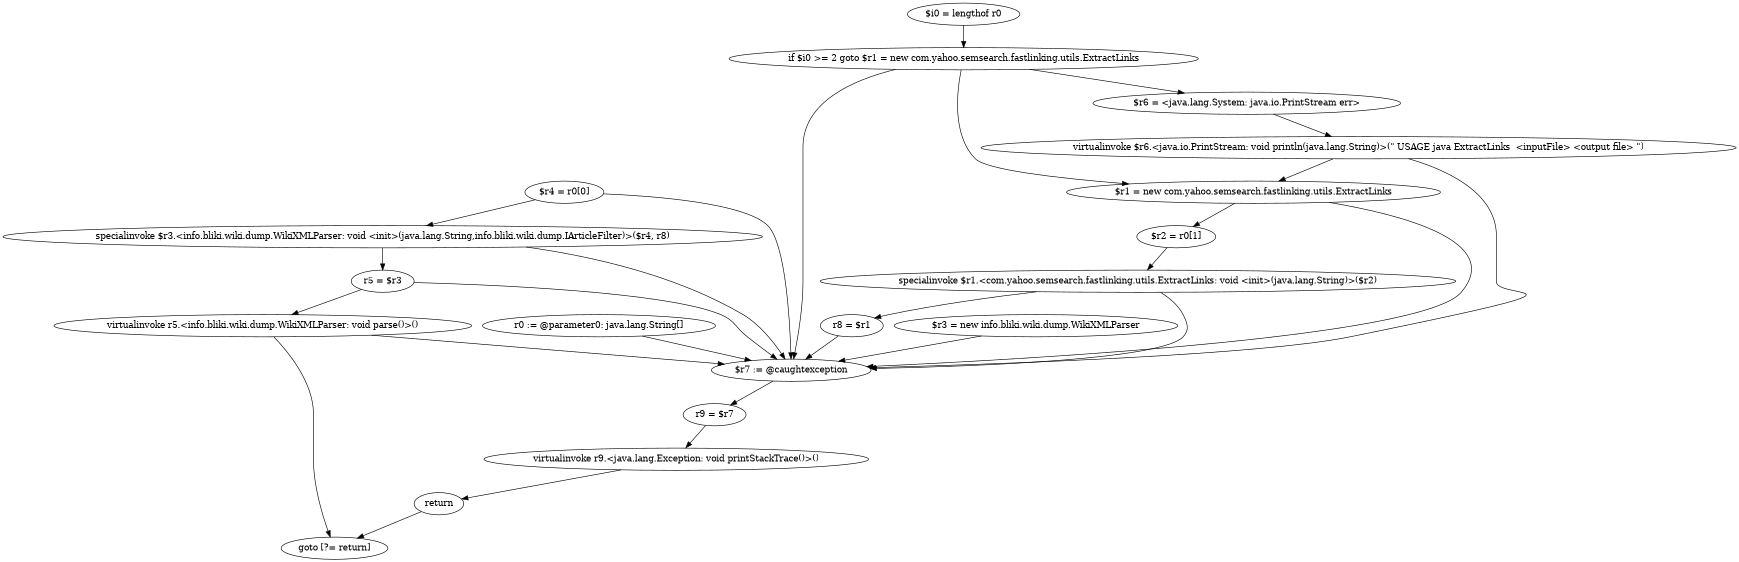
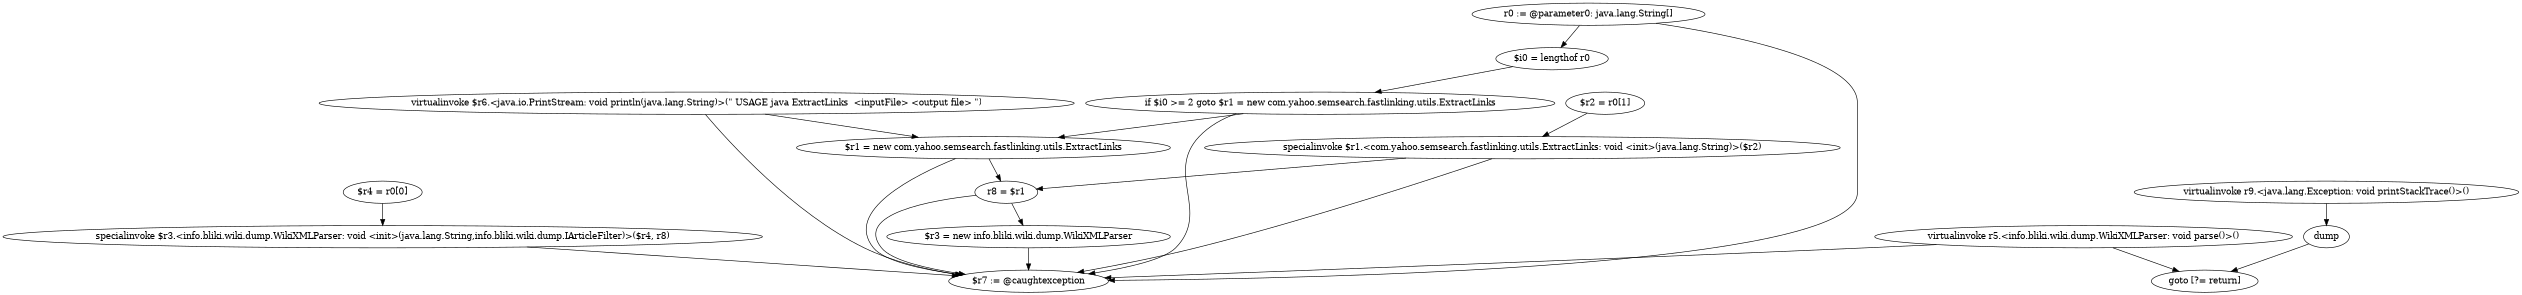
  digraph {
    "r0 := @parameter0: java.lang.String[]"
    "$i0 = lengthof r0"
    "$r7 := @caughtexception"
    "if $i0 >= 2 goto $r1 = new com.yahoo.semsearch.fastlinking.utils.ExtractLinks"
-   "$r6 = <java.lang.System: java.io.PrintStream err>"
    "$r1 = new com.yahoo.semsearch.fastlinking.utils.ExtractLinks"
    "virtualinvoke $r6.<java.io.PrintStream: void println(java.lang.String)>(\" USAGE java ExtractLinks  <inputFile> <output file> \")"
    "$r2 = r0[1]"
-   "r9 = $r7"
    "specialinvoke $r1.<com.yahoo.semsearch.fastlinking.utils.ExtractLinks: void <init>(java.lang.String)>($r2)"
    "r8 = $r1"
    "$r3 = new info.bliki.wiki.dump.WikiXMLParser"
    "$r4 = r0[0]"
    "specialinvoke $r3.<info.bliki.wiki.dump.WikiXMLParser: void <init>(java.lang.String,info.bliki.wiki.dump.IArticleFilter)>($r4, r8)"
-   "r5 = $r3"
    "virtualinvoke r5.<info.bliki.wiki.dump.WikiXMLParser: void parse()>()"
    "goto [?= return]"
-   return
+   return [label=dump]
    "virtualinvoke r9.<java.lang.Exception: void printStackTrace()>()"
+   "r0 := @parameter0: java.lang.String[]" -> "$i0 = lengthof r0"
    "r0 := @parameter0: java.lang.String[]" -> "$r7 := @caughtexception"
    "$i0 = lengthof r0" -> "if $i0 >= 2 goto $r1 = new com.yahoo.semsearch.fastlinking.utils.ExtractLinks"
-   "$r7 := @caughtexception" -> "r9 = $r7"
    "if $i0 >= 2 goto $r1 = new com.yahoo.semsearch.fastlinking.utils.ExtractLinks" -> "$r7 := @caughtexception"
-   "if $i0 >= 2 goto $r1 = new com.yahoo.semsearch.fastlinking.utils.ExtractLinks" -> "$r6 = <java.lang.System: java.io.PrintStream err>"
    "if $i0 >= 2 goto $r1 = new com.yahoo.semsearch.fastlinking.utils.ExtractLinks" -> "$r1 = new com.yahoo.semsearch.fastlinking.utils.ExtractLinks"
-   "$r6 = <java.lang.System: java.io.PrintStream err>" -> "virtualinvoke $r6.<java.io.PrintStream: void println(java.lang.String)>(\" USAGE java ExtractLinks  <inputFile> <output file> \")"
    "$r1 = new com.yahoo.semsearch.fastlinking.utils.ExtractLinks" -> "$r7 := @caughtexception"
-   "$r1 = new com.yahoo.semsearch.fastlinking.utils.ExtractLinks" -> "$r2 = r0[1]"
+   "$r1 = new com.yahoo.semsearch.fastlinking.utils.ExtractLinks" -> "r8 = $r1"
    "virtualinvoke $r6.<java.io.PrintStream: void println(java.lang.String)>(\" USAGE java ExtractLinks  <inputFile> <output file> \")" -> "$r7 := @caughtexception"
    "virtualinvoke $r6.<java.io.PrintStream: void println(java.lang.String)>(\" USAGE java ExtractLinks  <inputFile> <output file> \")" -> "$r1 = new com.yahoo.semsearch.fastlinking.utils.ExtractLinks"
    "$r2 = r0[1]" -> "specialinvoke $r1.<com.yahoo.semsearch.fastlinking.utils.ExtractLinks: void <init>(java.lang.String)>($r2)"
-   "r9 = $r7" -> "virtualinvoke r9.<java.lang.Exception: void printStackTrace()>()"
    "specialinvoke $r1.<com.yahoo.semsearch.fastlinking.utils.ExtractLinks: void <init>(java.lang.String)>($r2)" -> "$r7 := @caughtexception"
    "specialinvoke $r1.<com.yahoo.semsearch.fastlinking.utils.ExtractLinks: void <init>(java.lang.String)>($r2)" -> "r8 = $r1"
    "r8 = $r1" -> "$r7 := @caughtexception"
+   "r8 = $r1" -> "$r3 = new info.bliki.wiki.dump.WikiXMLParser"
    "$r3 = new info.bliki.wiki.dump.WikiXMLParser" -> "$r7 := @caughtexception"
-   "$r4 = r0[0]" -> "$r7 := @caughtexception"
    "$r4 = r0[0]" -> "specialinvoke $r3.<info.bliki.wiki.dump.WikiXMLParser: void <init>(java.lang.String,info.bliki.wiki.dump.IArticleFilter)>($r4, r8)"
    "specialinvoke $r3.<info.bliki.wiki.dump.WikiXMLParser: void <init>(java.lang.String,info.bliki.wiki.dump.IArticleFilter)>($r4, r8)" -> "$r7 := @caughtexception"
-   "specialinvoke $r3.<info.bliki.wiki.dump.WikiXMLParser: void <init>(java.lang.String,info.bliki.wiki.dump.IArticleFilter)>($r4, r8)" -> "r5 = $r3"
-   "r5 = $r3" -> "$r7 := @caughtexception"
-   "r5 = $r3" -> "virtualinvoke r5.<info.bliki.wiki.dump.WikiXMLParser: void parse()>()"
    "virtualinvoke r5.<info.bliki.wiki.dump.WikiXMLParser: void parse()>()" -> "$r7 := @caughtexception"
    "virtualinvoke r5.<info.bliki.wiki.dump.WikiXMLParser: void parse()>()" -> "goto [?= return]"
    return -> "goto [?= return]"
    "virtualinvoke r9.<java.lang.Exception: void printStackTrace()>()" -> return
  }
